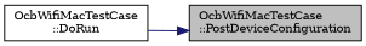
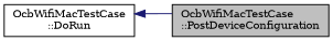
  digraph {
    rankdir=RL
    fontname="DejaVu Serif"
    node [color=black fontname="DejaVu Serif" fontsize=10 shape=record style=filled]
    n1 [fillcolor=grey75 fontcolor=black height=0.2 label="OcbWifiMacTestCase\l::PostDeviceConfiguration" width=0.4]
    n2 [fillcolor=white height=0.2 label="OcbWifiMacTestCase\l::DoRun" width=0.4]
-   n1 -> n2 [color=midnightblue dir=back fontname="DejaVu Serif" fontsize=10 labelfontname=Helvetica labelfontsize=10 style=solid]
+   n2 -> n1 [color=midnightblue dir=back fontname="DejaVu Serif" fontsize=10 labelfontname=Helvetica labelfontsize=10 style=solid]
  }
